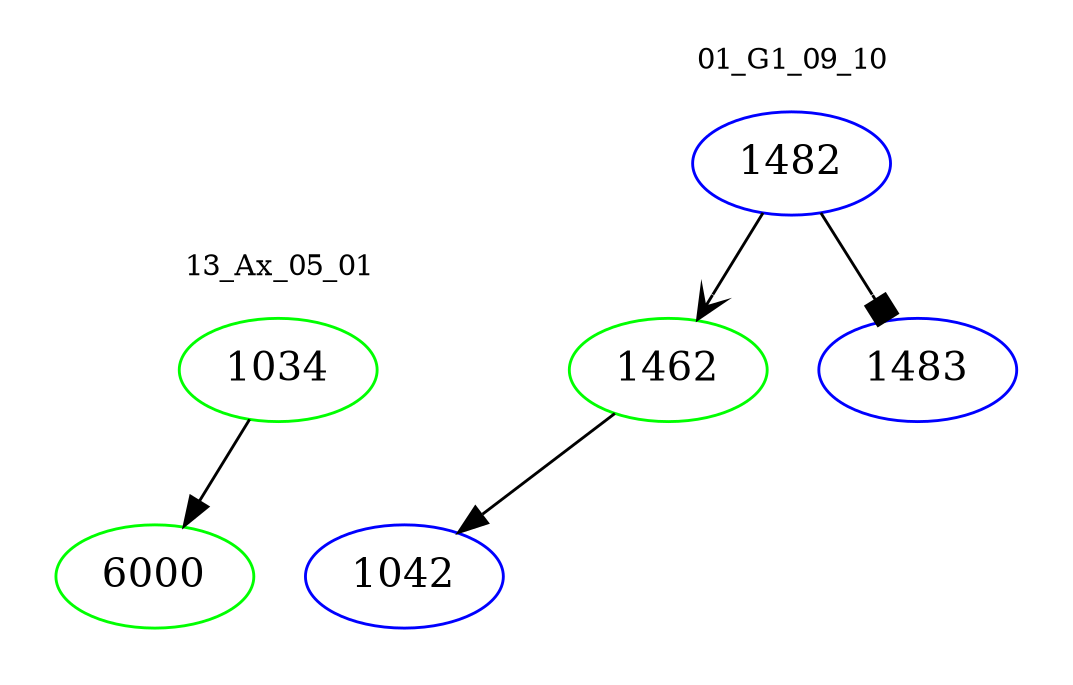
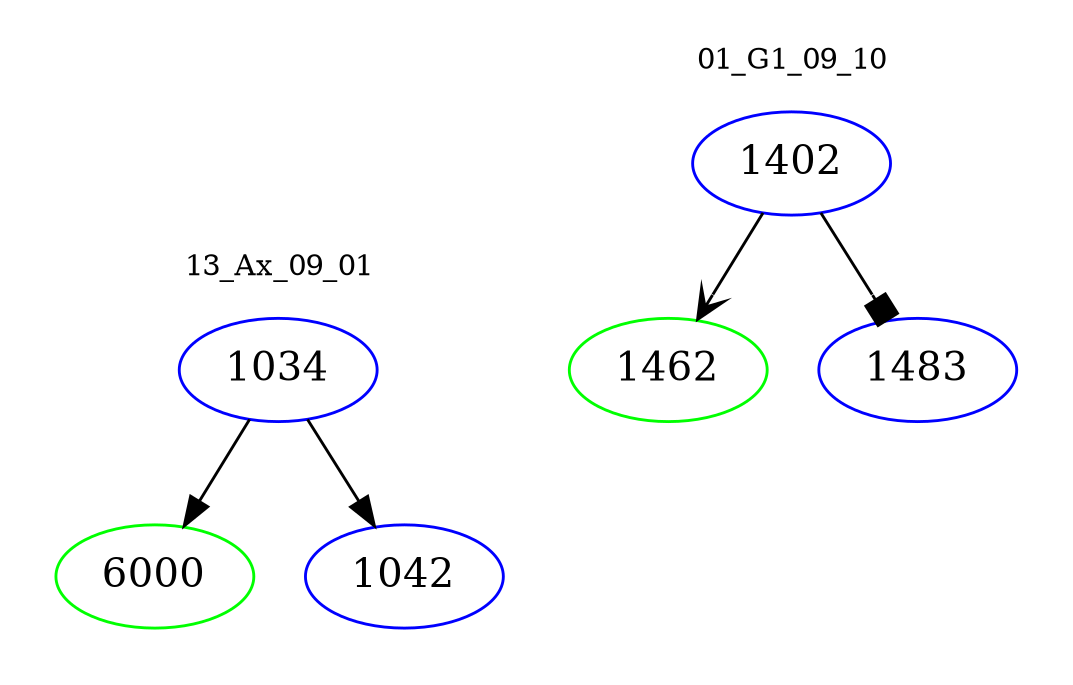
  digraph {
    node [color=blue]
    edge [arrowhead=normal color=black]
-   n1 [color=green label=1034]
+   n1 [label=1034]
    n2 [color=green label=6000]
    n3 [label=1042]
-   n4 [label=1482]
+   n4 [label=1402]
    n5 [color=green label=1462]
    n6 [label=1483]
    subgraph cluster_1 {
      color=white
      fontsize=10
-     label="13_Ax_05_01"
+     label="13_Ax_09_01"
      n1
      n2
      n3
    }
    subgraph cluster_2 {
      color=white
      fontsize=10
      label="01_G1_09_10"
      n4
      n5
      n6
    }
    n1 -> n2
-   n5 -> n3
+   n1 -> n3
    n4 -> n5 [arrowhead=vee]
    n4 -> n6 [arrowhead=box]
  }
